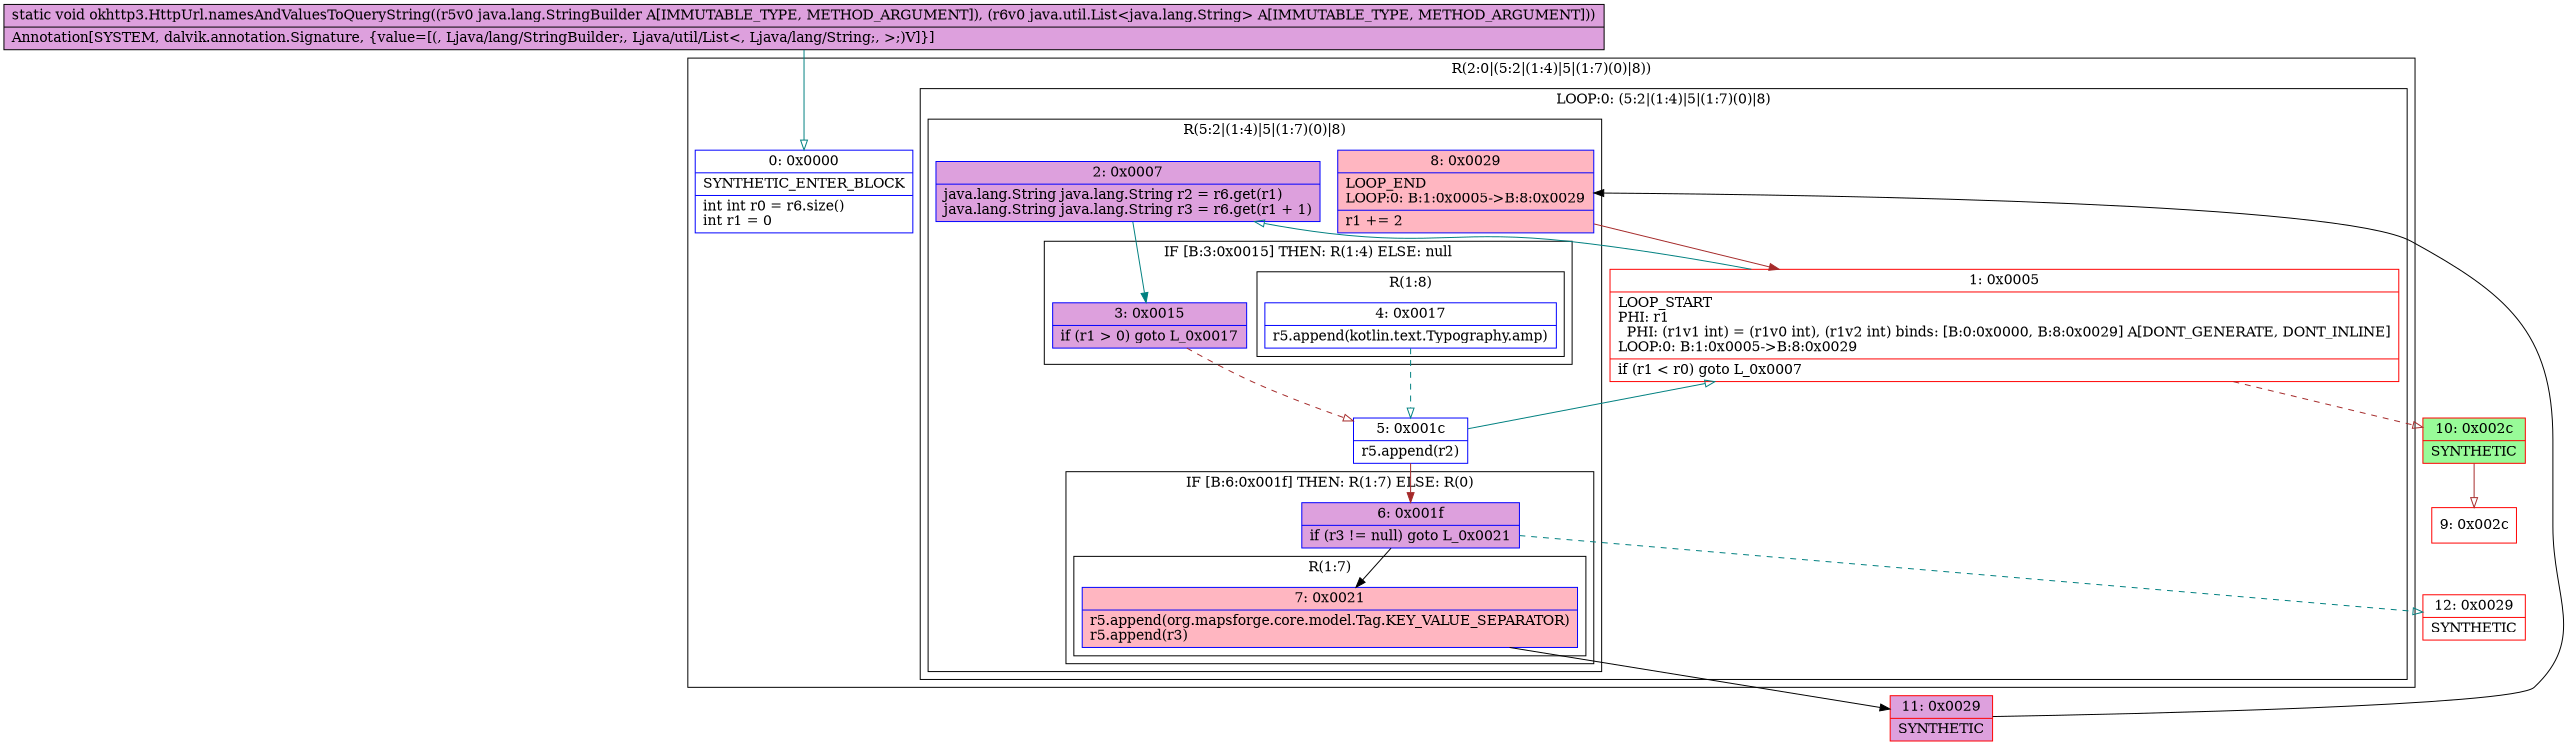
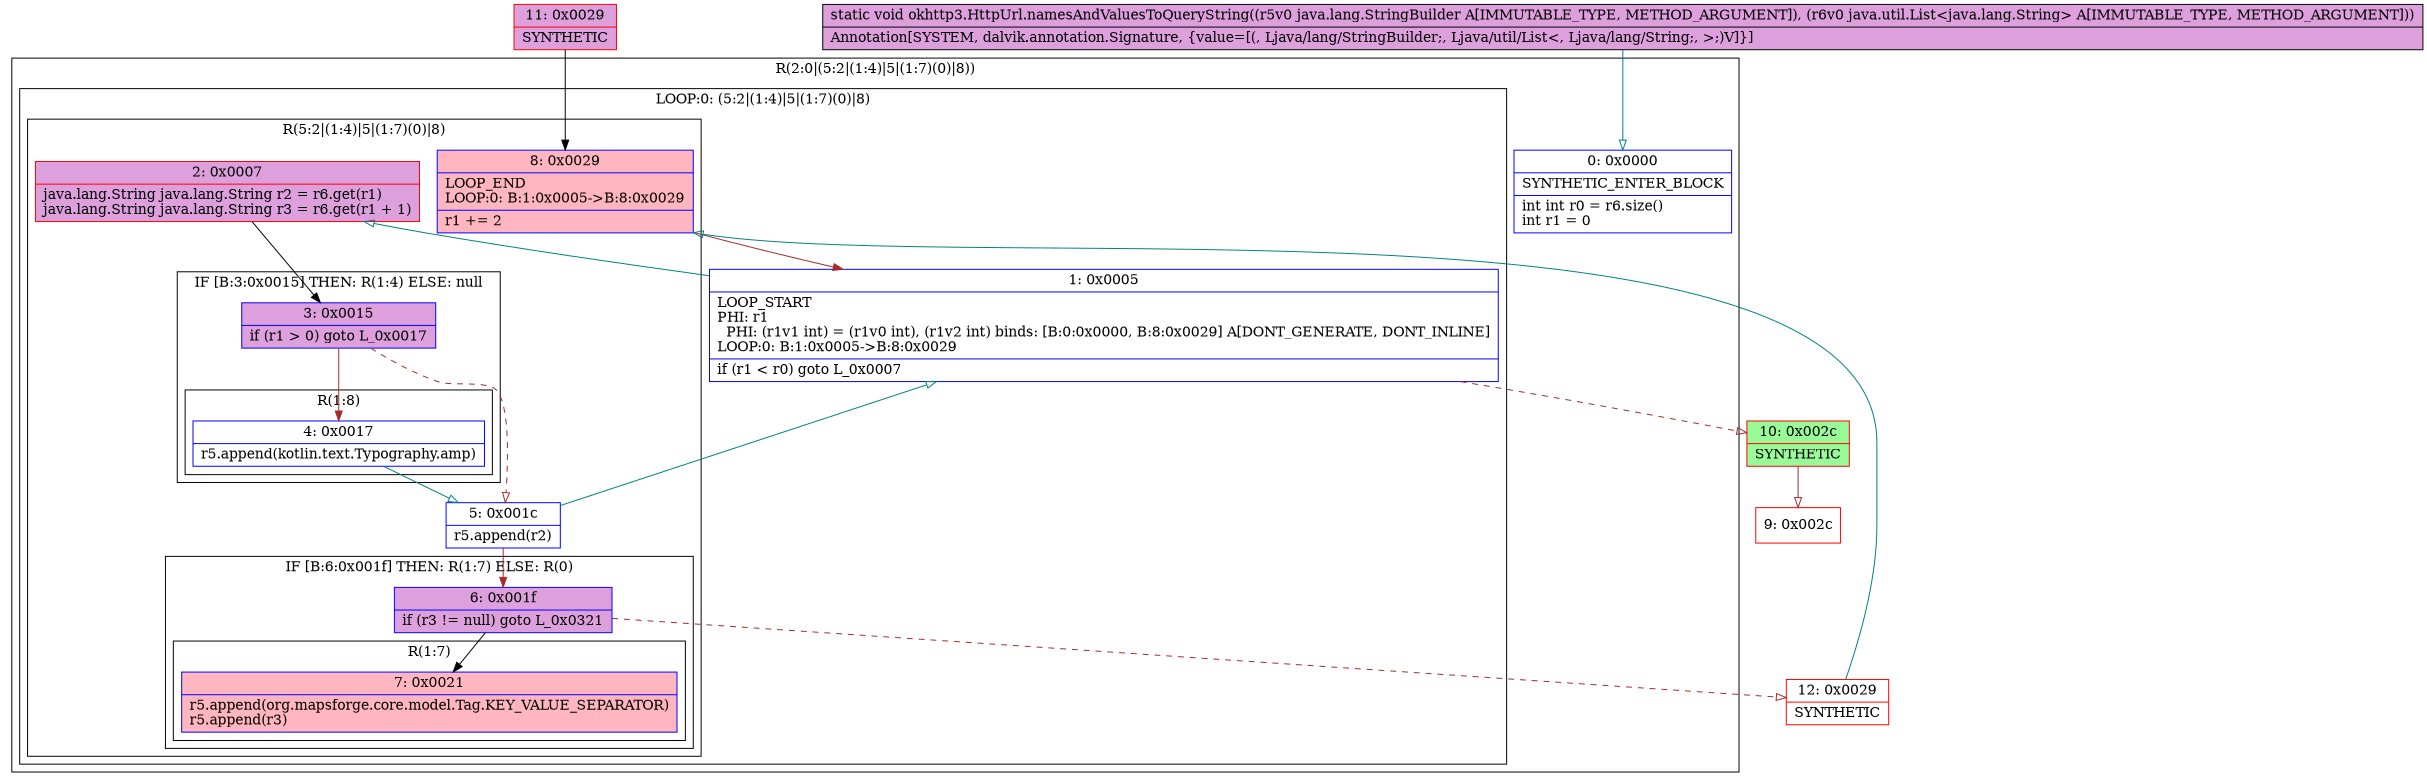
  digraph {
    node [color=blue fillcolor=white shape=record style=filled]
    edge [arrowhead=onormal color=teal]
    n1 [label="{4\:\ 0x0017|r5.append(kotlin.text.Typography.amp)\l}"]
    n2 [fillcolor=plum label="{3\:\ 0x0015|if (r1 \> 0) goto L_0x0017\l}"]
    n3 [fillcolor=lightpink label="{7\:\ 0x0021|r5.append(org.mapsforge.core.model.Tag.KEY_VALUE_SEPARATOR)\lr5.append(r3)\l}"]
-   n4 [fillcolor=plum label="{6\:\ 0x001f|if (r3 != null) goto L_0x0021\l}"]
-   n5 [fillcolor=plum label="{2\:\ 0x0007|java.lang.String java.lang.String r2 = r6.get(r1)\ljava.lang.String java.lang.String r3 = r6.get(r1 + 1)\l}"]
+   n4 [fillcolor=plum label="{6\:\ 0x001f|if (r3 != null) goto L_0x0321\l}"]
+   n5 [color=red fillcolor=plum label="{2\:\ 0x0007|java.lang.String java.lang.String r2 = r6.get(r1)\ljava.lang.String java.lang.String r3 = r6.get(r1 + 1)\l}"]
    n6 [label="{5\:\ 0x001c|r5.append(r2)\l}"]
    n7 [fillcolor=lightpink label="{8\:\ 0x0029|LOOP_END\lLOOP:0: B:1:0x0005\-\>B:8:0x0029\l|r1 += 2\l}"]
-   n8 [color=red label="{1\:\ 0x0005|LOOP_START\lPHI: r1 \l  PHI: (r1v1 int) = (r1v0 int), (r1v2 int) binds: [B:0:0x0000, B:8:0x0029] A[DONT_GENERATE, DONT_INLINE]\lLOOP:0: B:1:0x0005\-\>B:8:0x0029\l|if (r1 \< r0) goto L_0x0007\l}"]
+   n8 [label="{1\:\ 0x0005|LOOP_START\lPHI: r1 \l  PHI: (r1v1 int) = (r1v0 int), (r1v2 int) binds: [B:0:0x0000, B:8:0x0029] A[DONT_GENERATE, DONT_INLINE]\lLOOP:0: B:1:0x0005\-\>B:8:0x0029\l|if (r1 \< r0) goto L_0x0007\l}"]
    n9 [label="{0\:\ 0x0000|SYNTHETIC_ENTER_BLOCK\l|int int r0 = r6.size()\lint r1 = 0\l}"]
    n10 [color=red fillcolor=plum label="{11\:\ 0x0029|SYNTHETIC\l}"]
    n11 [color=red label="{12\:\ 0x0029|SYNTHETIC\l}"]
    n12 [color=red fillcolor=palegreen label="{10\:\ 0x002c|SYNTHETIC\l}"]
    n13 [color=red label="{9\:\ 0x002c}"]
    n14 [fillcolor=plum label="{static void okhttp3.HttpUrl.namesAndValuesToQueryString((r5v0 java.lang.StringBuilder A[IMMUTABLE_TYPE, METHOD_ARGUMENT]), (r6v0 java.util.List\<java.lang.String\> A[IMMUTABLE_TYPE, METHOD_ARGUMENT]))  | Annotation[SYSTEM, dalvik.annotation.Signature, \{value=[(, Ljava\/lang\/StringBuilder;, Ljava\/util\/List\<, Ljava\/lang\/String;, \>;)V]\}]\l}" color=""]
    subgraph cluster_1 {
      label="R(2:0|(5:2|(1:4)|5|(1:7)(0)|8))"
      n9
      subgraph cluster_2 {
        label="LOOP:0: (5:2|(1:4)|5|(1:7)(0)|8)"
        n8
        subgraph cluster_3 {
          label="R(5:2|(1:4)|5|(1:7)(0)|8)"
          n5
          n6
          n7
          subgraph cluster_4 {
            label="IF [B:3:0x0015] THEN: R(1:4) ELSE: null"
            n2
            subgraph cluster_5 {
              label="R(1:8)"
              n1
            }
          }
          subgraph cluster_6 {
            label="IF [B:6:0x001f] THEN: R(1:7) ELSE: R(0)"
            n4
            subgraph cluster_7 {
              label="R(1:7)"
              n3
            }
            subgraph cluster_8 {
              label="R(0)"
            }
          }
        }
      }
    }
-   n1 -> n6 [style=dashed]
+   n1 -> n6
+   n2 -> n1 [arrowhead=normal color=brown]
    n2 -> n6 [color=brown style=dashed]
-   n3 -> n10 [arrowhead=normal color=black]
    n4 -> n3 [arrowhead=normal color=black]
-   n4 -> n11 [style=dashed]
-   n5 -> n2 [arrowhead=normal]
+   n4 -> n11 [color=brown style=dashed]
+   n5 -> n2 [arrowhead=normal color=black]
    n6 -> n4 [arrowhead=normal color=brown]
    n6 -> n8
    n7 -> n8 [arrowhead=normal color=brown]
    n8 -> n5
    n8 -> n12 [color=brown style=dashed]
    n10 -> n7 [arrowhead=normal color=black]
+   n11 -> n7
    n12 -> n13 [color=brown]
    n14 -> n9
  }
